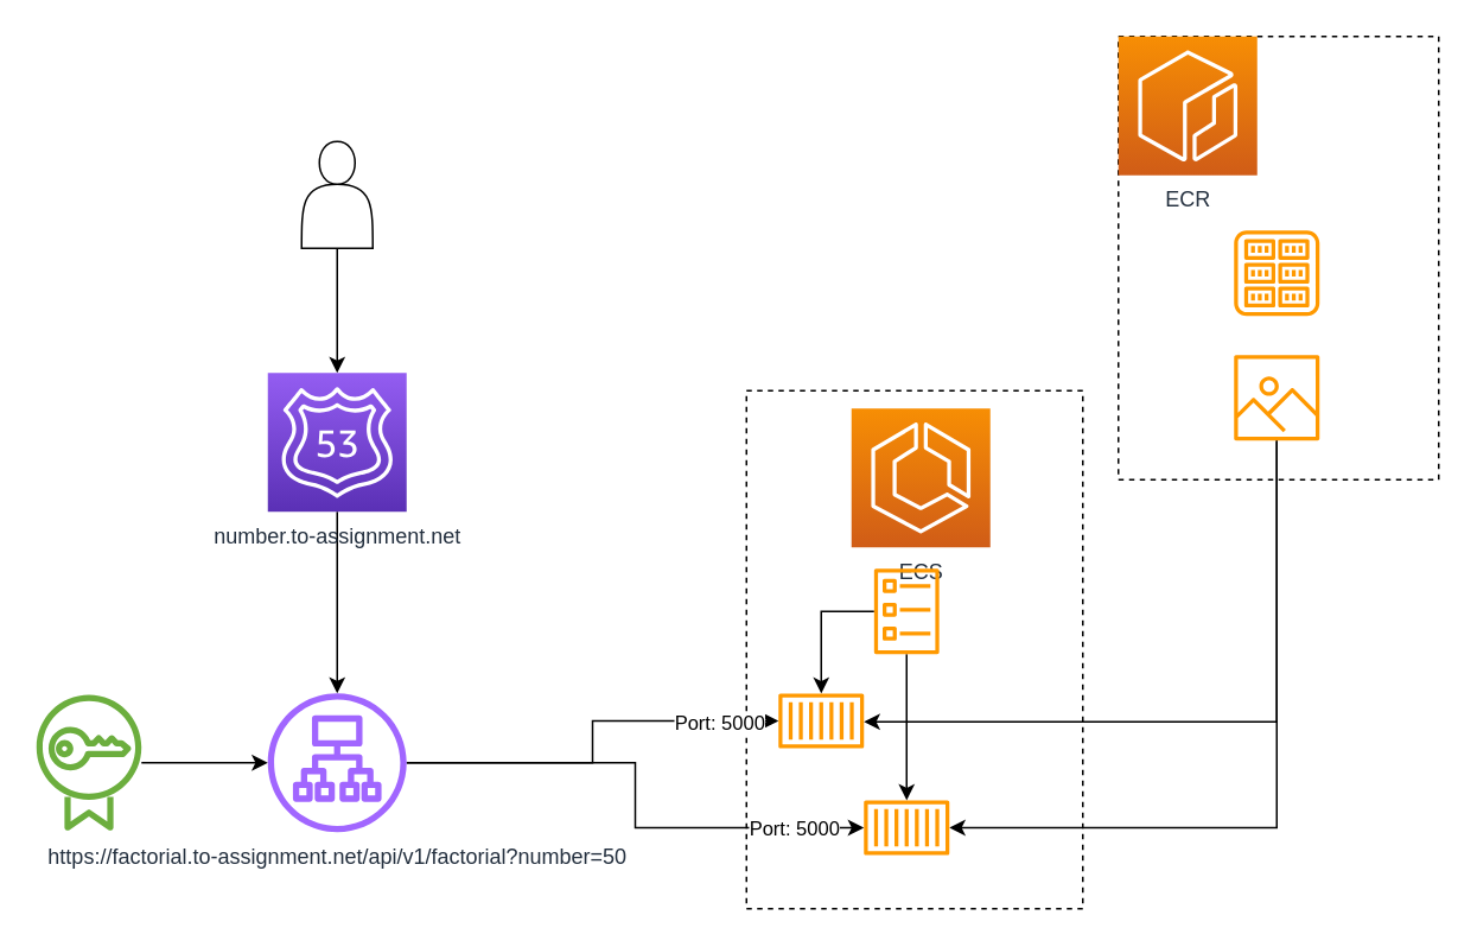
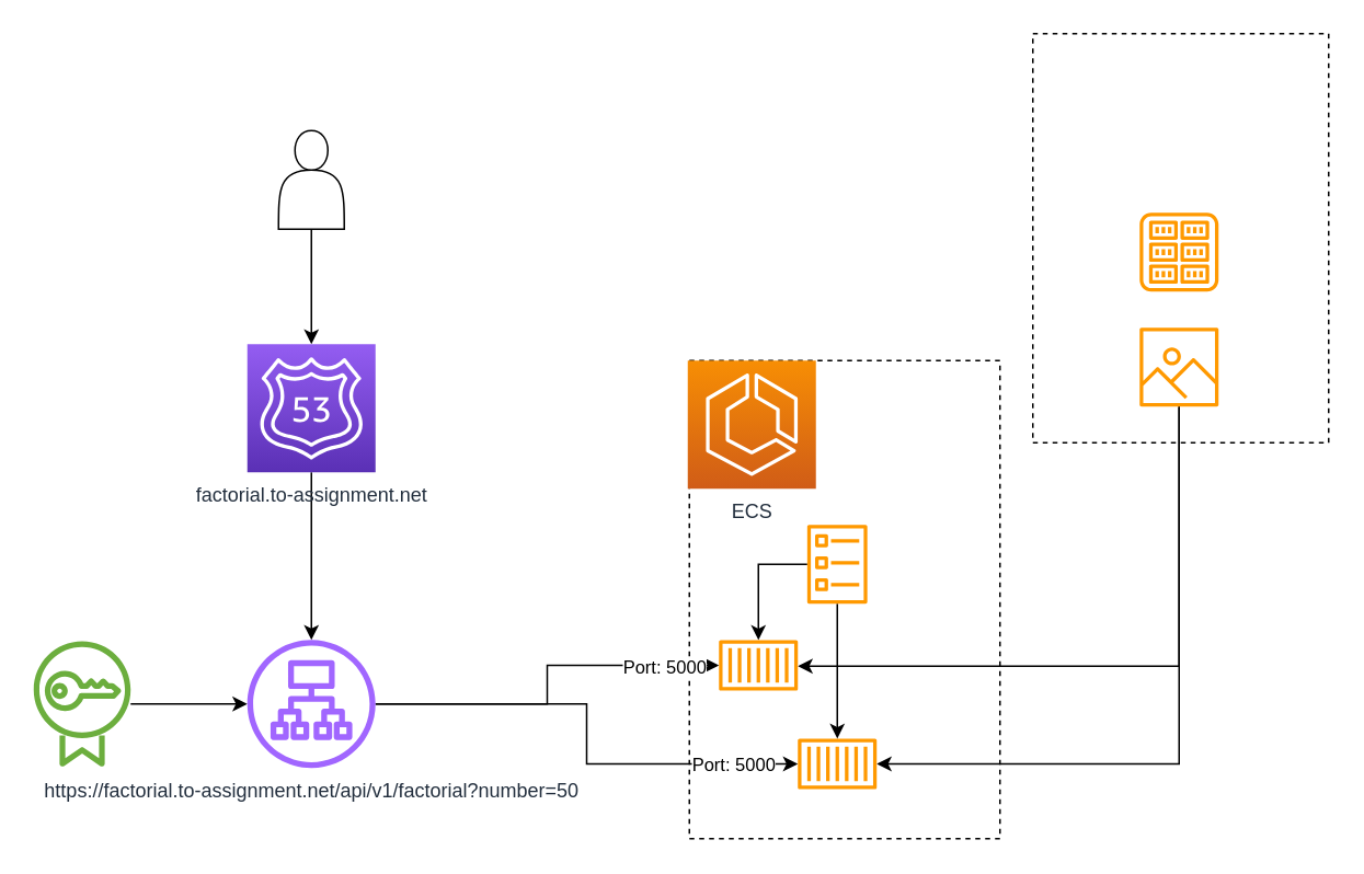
  <mxCell id="0" />
  <mxCell id="1" parent="0" />
  <mxCell id="2" value="" style="rounded=0;whiteSpace=wrap;html=1;fillColor=none;dashed=1;" vertex="1" parent="1"><mxGeometry x="419" y="219" width="189" height="291" as="geometry" /></mxCell>
  <mxCell id="3" value="" style="rounded=0;whiteSpace=wrap;html=1;fillColor=none;dashed=1;" vertex="1" parent="1"><mxGeometry x="628" y="20" width="180" height="249" as="geometry" /></mxCell>
  <mxCell id="4" style="edgeStyle=orthogonalEdgeStyle;rounded=0;orthogonalLoop=1;jettySize=auto;html=1;" edge="1" parent="1" source="8" target="21"><mxGeometry relative="1" as="geometry" /></mxCell>
  <mxCell id="5" value="Port: 5000" style="edgeLabel;html=1;align=center;verticalAlign=middle;resizable=0;points=[];" vertex="1" connectable="0" parent="4"><mxGeometry x="0.716" y="-1" relative="1" as="geometry"><mxPoint as="offset" /></mxGeometry></mxCell>
  <mxCell id="6" style="edgeStyle=orthogonalEdgeStyle;rounded=0;orthogonalLoop=1;jettySize=auto;html=1;" edge="1" parent="1" source="8" target="11"><mxGeometry relative="1" as="geometry" /></mxCell>
  <mxCell id="7" value="Port: 5000" style="edgeLabel;html=1;align=center;verticalAlign=middle;resizable=0;points=[];" vertex="1" connectable="0" parent="6"><mxGeometry x="0.809" y="-1" relative="1" as="geometry"><mxPoint x="-11" y="-1" as="offset" /></mxGeometry></mxCell>
  <mxCell id="8" value="https://factorial.to-assignment.net/api/v1/factorial?number=50" style="sketch=0;outlineConnect=0;fontColor=#232F3E;gradientColor=none;fillColor=#A166FF;strokeColor=none;dashed=0;verticalLabelPosition=bottom;verticalAlign=top;align=center;html=1;fontSize=12;fontStyle=0;aspect=fixed;pointerEvents=1;shape=mxgraph.aws4.application_load_balancer;" parent="1" vertex="1"><mxGeometry x="150" y="389" width="78" height="78" as="geometry" /></mxCell>
- <mxCell id="9" value="ECS" style="sketch=0;points=[[0,0,0],[0.25,0,0],[0.5,0,0],[0.75,0,0],[1,0,0],[0,1,0],[0.25,1,0],[0.5,1,0],[0.75,1,0],[1,1,0],[0,0.25,0],[0,0.5,0],[0,0.75,0],[1,0.25,0],[1,0.5,0],[1,0.75,0]];outlineConnect=0;fontColor=#232F3E;gradientColor=#F78E04;gradientDirection=north;fillColor=#D05C17;strokeColor=#ffffff;dashed=0;verticalLabelPosition=bottom;verticalAlign=top;align=center;html=1;fontSize=12;fontStyle=0;aspect=fixed;shape=mxgraph.aws4.resourceIcon;resIcon=mxgraph.aws4.ecs;" parent="1" vertex="1"><mxGeometry x="478" y="229" width="78" height="78" as="geometry" /></mxCell>
+ <mxCell id="9" value="ECS" style="sketch=0;points=[[0,0,0],[0.25,0,0],[0.5,0,0],[0.75,0,0],[1,0,0],[0,1,0],[0.25,1,0],[0.5,1,0],[0.75,1,0],[1,1,0],[0,0.25,0],[0,0.5,0],[0,0.75,0],[1,0.25,0],[1,0.5,0],[1,0.75,0]];outlineConnect=0;fontColor=#232F3E;gradientColor=#F78E04;gradientDirection=north;fillColor=#D05C17;strokeColor=#ffffff;dashed=0;verticalLabelPosition=bottom;verticalAlign=top;align=center;html=1;fontSize=12;fontStyle=0;aspect=fixed;shape=mxgraph.aws4.resourceIcon;resIcon=mxgraph.aws4.ecs;" parent="1" vertex="1"><mxGeometry x="418" y="219" width="78" height="78" as="geometry" /></mxCell>
  <mxCell id="10" style="edgeStyle=orthogonalEdgeStyle;rounded=0;orthogonalLoop=1;jettySize=auto;html=1;startArrow=classic;startFill=1;endArrow=none;endFill=0;" parent="1" source="11" target="18" edge="1"><mxGeometry relative="1" as="geometry" /></mxCell>
  <mxCell id="11" value="" style="sketch=0;outlineConnect=0;fontColor=#232F3E;gradientColor=none;fillColor=#FF9900;strokeColor=none;dashed=0;verticalLabelPosition=bottom;verticalAlign=top;align=center;html=1;fontSize=12;fontStyle=0;aspect=fixed;pointerEvents=1;shape=mxgraph.aws4.container_1;" parent="1" vertex="1"><mxGeometry x="485" y="449" width="48" height="31" as="geometry" /></mxCell>
  <mxCell id="12" style="edgeStyle=orthogonalEdgeStyle;rounded=0;orthogonalLoop=1;jettySize=auto;html=1;" edge="1" parent="1" source="14" target="21"><mxGeometry relative="1" as="geometry" /></mxCell>
  <mxCell id="13" style="edgeStyle=orthogonalEdgeStyle;rounded=0;orthogonalLoop=1;jettySize=auto;html=1;" edge="1" parent="1" source="14" target="11"><mxGeometry relative="1" as="geometry" /></mxCell>
  <mxCell id="14" value="" style="sketch=0;outlineConnect=0;fontColor=#232F3E;gradientColor=none;fillColor=#FF9900;strokeColor=none;dashed=0;verticalLabelPosition=bottom;verticalAlign=top;align=center;html=1;fontSize=12;fontStyle=0;aspect=fixed;pointerEvents=1;shape=mxgraph.aws4.ecs_task;" parent="1" vertex="1"><mxGeometry x="490.5" y="319" width="37" height="48" as="geometry" /></mxCell>
- <mxCell id="15" value="ECR" style="sketch=0;points=[[0,0,0],[0.25,0,0],[0.5,0,0],[0.75,0,0],[1,0,0],[0,1,0],[0.25,1,0],[0.5,1,0],[0.75,1,0],[1,1,0],[0,0.25,0],[0,0.5,0],[0,0.75,0],[1,0.25,0],[1,0.5,0],[1,0.75,0]];outlineConnect=0;fontColor=#232F3E;gradientColor=#F78E04;gradientDirection=north;fillColor=#D05C17;strokeColor=#ffffff;dashed=0;verticalLabelPosition=bottom;verticalAlign=top;align=center;html=1;fontSize=12;fontStyle=0;aspect=fixed;shape=mxgraph.aws4.resourceIcon;resIcon=mxgraph.aws4.ecr;" parent="1" vertex="1"><mxGeometry x="628" y="20" width="78" height="78" as="geometry" /></mxCell>
  <mxCell id="16" value="" style="sketch=0;outlineConnect=0;fontColor=#232F3E;gradientColor=none;fillColor=#FF9900;strokeColor=none;dashed=0;verticalLabelPosition=bottom;verticalAlign=top;align=center;html=1;fontSize=12;fontStyle=0;aspect=fixed;pointerEvents=1;shape=mxgraph.aws4.registry;" parent="1" vertex="1"><mxGeometry x="693" y="129" width="48" height="48" as="geometry" /></mxCell>
  <mxCell id="17" style="edgeStyle=orthogonalEdgeStyle;rounded=0;orthogonalLoop=1;jettySize=auto;html=1;" edge="1" parent="1" source="18" target="21"><mxGeometry relative="1" as="geometry"><Array as="points"><mxPoint x="717" y="405" /></Array></mxGeometry></mxCell>
  <mxCell id="18" value="" style="sketch=0;outlineConnect=0;fontColor=#232F3E;gradientColor=none;fillColor=#FF9900;strokeColor=none;dashed=0;verticalLabelPosition=bottom;verticalAlign=top;align=center;html=1;fontSize=12;fontStyle=0;aspect=fixed;pointerEvents=1;shape=mxgraph.aws4.container_registry_image;" parent="1" vertex="1"><mxGeometry x="693" y="199" width="48" height="48" as="geometry" /></mxCell>
  <mxCell id="19" style="edgeStyle=orthogonalEdgeStyle;rounded=0;orthogonalLoop=1;jettySize=auto;html=1;entryX=0.5;entryY=0;entryDx=0;entryDy=0;entryPerimeter=0;" edge="1" parent="1" source="20" target="23"><mxGeometry relative="1" as="geometry" /></mxCell>
  <mxCell id="20" value="" style="shape=actor;whiteSpace=wrap;html=1;" parent="1" vertex="1"><mxGeometry x="169" y="79" width="40" height="60" as="geometry" /></mxCell>
  <mxCell id="21" value="" style="sketch=0;outlineConnect=0;fontColor=#232F3E;gradientColor=none;fillColor=#FF9900;strokeColor=none;dashed=0;verticalLabelPosition=bottom;verticalAlign=top;align=center;html=1;fontSize=12;fontStyle=0;aspect=fixed;pointerEvents=1;shape=mxgraph.aws4.container_1;" vertex="1" parent="1"><mxGeometry x="437" y="389" width="48" height="31" as="geometry" /></mxCell>
  <mxCell id="22" style="edgeStyle=orthogonalEdgeStyle;rounded=0;orthogonalLoop=1;jettySize=auto;html=1;" edge="1" parent="1" source="23" target="8"><mxGeometry relative="1" as="geometry" /></mxCell>
- <mxCell id="23" value="number.to-assignment.net" style="sketch=0;points=[[0,0,0],[0.25,0,0],[0.5,0,0],[0.75,0,0],[1,0,0],[0,1,0],[0.25,1,0],[0.5,1,0],[0.75,1,0],[1,1,0],[0,0.25,0],[0,0.5,0],[0,0.75,0],[1,0.25,0],[1,0.5,0],[1,0.75,0]];outlineConnect=0;fontColor=#232F3E;gradientColor=#945DF2;gradientDirection=north;fillColor=#5A30B5;strokeColor=#ffffff;dashed=0;verticalLabelPosition=bottom;verticalAlign=top;align=center;html=1;fontSize=12;fontStyle=0;aspect=fixed;shape=mxgraph.aws4.resourceIcon;resIcon=mxgraph.aws4.route_53;" vertex="1" parent="1"><mxGeometry x="150" y="209" width="78" height="78" as="geometry" /></mxCell>
+ <mxCell id="23" value="factorial.to-assignment.net" style="sketch=0;points=[[0,0,0],[0.25,0,0],[0.5,0,0],[0.75,0,0],[1,0,0],[0,1,0],[0.25,1,0],[0.5,1,0],[0.75,1,0],[1,1,0],[0,0.25,0],[0,0.5,0],[0,0.75,0],[1,0.25,0],[1,0.5,0],[1,0.75,0]];outlineConnect=0;fontColor=#232F3E;gradientColor=#945DF2;gradientDirection=north;fillColor=#5A30B5;strokeColor=#ffffff;dashed=0;verticalLabelPosition=bottom;verticalAlign=top;align=center;html=1;fontSize=12;fontStyle=0;aspect=fixed;shape=mxgraph.aws4.resourceIcon;resIcon=mxgraph.aws4.route_53;" vertex="1" parent="1"><mxGeometry x="150" y="209" width="78" height="78" as="geometry" /></mxCell>
  <mxCell id="24" style="edgeStyle=orthogonalEdgeStyle;rounded=0;orthogonalLoop=1;jettySize=auto;html=1;" edge="1" parent="1" source="25" target="8"><mxGeometry relative="1" as="geometry"><mxPoint x="140" y="430" as="targetPoint" /></mxGeometry></mxCell>
  <mxCell id="25" value="" style="sketch=0;outlineConnect=0;fontColor=#232F3E;gradientColor=none;fillColor=#6CAE3E;strokeColor=none;dashed=0;verticalLabelPosition=bottom;verticalAlign=top;align=center;html=1;fontSize=12;fontStyle=0;aspect=fixed;pointerEvents=1;shape=mxgraph.aws4.certificate_manager;" vertex="1" parent="1"><mxGeometry x="20" y="389" width="59" height="78" as="geometry" /></mxCell>
